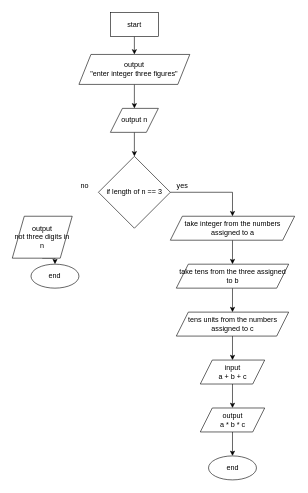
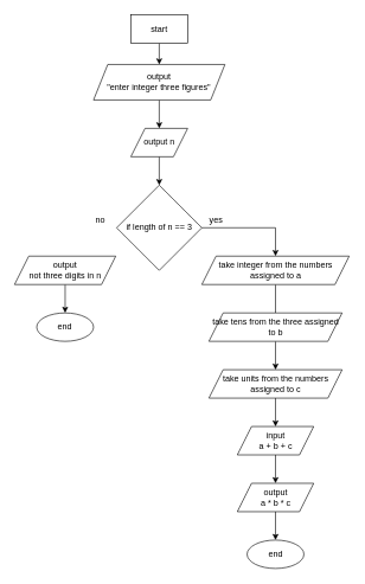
  <mxCell id="0" />
  <mxCell id="1" parent="0" />
  <mxCell id="2" style="edgeStyle=orthogonalEdgeStyle;rounded=0;orthogonalLoop=1;jettySize=auto;html=1;exitX=0.5;exitY=1;exitDx=0;exitDy=0;entryX=0.5;entryY=0;entryDx=0;entryDy=0;" parent="1" source="3" target="5" edge="1"><mxGeometry relative="1" as="geometry" /></mxCell>
  <mxCell id="3" value="output&lt;br&gt;&quot;enter integer three figures&quot;" style="shape=parallelogram;perimeter=parallelogramPerimeter;whiteSpace=wrap;html=1;fixedSize=1;" parent="1" vertex="1"><mxGeometry x="131.25" y="90" width="185" height="50" as="geometry" /></mxCell>
  <mxCell id="4" style="edgeStyle=orthogonalEdgeStyle;rounded=0;orthogonalLoop=1;jettySize=auto;html=1;exitX=0.5;exitY=1;exitDx=0;exitDy=0;entryX=0.5;entryY=0;entryDx=0;entryDy=0;" parent="1" source="5" target="7" edge="1"><mxGeometry relative="1" as="geometry" /></mxCell>
  <mxCell id="5" value="output n" style="shape=parallelogram;perimeter=parallelogramPerimeter;whiteSpace=wrap;html=1;fixedSize=1;" parent="1" vertex="1"><mxGeometry x="183.75" y="180" width="80" height="40" as="geometry" /></mxCell>
  <mxCell id="6" style="edgeStyle=orthogonalEdgeStyle;rounded=0;orthogonalLoop=1;jettySize=auto;html=1;exitX=1;exitY=0.5;exitDx=0;exitDy=0;entryX=0.5;entryY=0;entryDx=0;entryDy=0;" parent="1" source="7" target="11" edge="1"><mxGeometry relative="1" as="geometry" /></mxCell>
  <mxCell id="7" value="if length of n == 3" style="rhombus;whiteSpace=wrap;html=1;" parent="1" vertex="1"><mxGeometry x="163.75" y="260" width="120" height="120" as="geometry" /></mxCell>
  <mxCell id="8" value="end" style="ellipse;whiteSpace=wrap;html=1;" parent="1" vertex="1"><mxGeometry x="51.25" y="440" width="80" height="40" as="geometry" /></mxCell>
  <mxCell id="9" style="edgeStyle=orthogonalEdgeStyle;rounded=0;orthogonalLoop=1;jettySize=auto;html=1;exitX=0.5;exitY=1;exitDx=0;exitDy=0;entryX=0.5;entryY=0;entryDx=0;entryDy=0;" parent="1" edge="1"><mxGeometry relative="1" as="geometry"><mxPoint x="170" y="526" as="targetPoint" /></mxGeometry></mxCell>
- <mxCell id="10" style="edgeStyle=orthogonalEdgeStyle;rounded=0;orthogonalLoop=1;jettySize=auto;html=1;exitX=0.5;exitY=1;exitDx=0;exitDy=0;entryX=0.5;entryY=0;entryDx=0;entryDy=0;" parent="1" source="11" target="13" edge="1"><mxGeometry relative="1" as="geometry" /></mxCell>
+ <mxCell id="10" style="edgeStyle=orthogonalEdgeStyle;rounded=0;orthogonalLoop=1;jettySize=auto;html=1;exitX=0.5;exitY=1;exitDx=0;exitDy=0;entryX=0.5;entryY=0;entryDx=0;entryDy=0;endArrow=none;" parent="1" source="11" target="13" edge="1"><mxGeometry relative="1" as="geometry" /></mxCell>
  <mxCell id="11" value="take integer from the numbers assigned to a" style="shape=parallelogram;perimeter=parallelogramPerimeter;whiteSpace=wrap;html=1;fixedSize=1;" parent="1" vertex="1"><mxGeometry x="283.75" y="360" width="207.5" height="40" as="geometry" /></mxCell>
  <mxCell id="12" style="edgeStyle=orthogonalEdgeStyle;rounded=0;orthogonalLoop=1;jettySize=auto;html=1;exitX=0.5;exitY=1;exitDx=0;exitDy=0;entryX=0.5;entryY=0;entryDx=0;entryDy=0;" parent="1" source="13" target="15" edge="1"><mxGeometry relative="1" as="geometry" /></mxCell>
  <mxCell id="13" value="take tens from the three assigned to b" style="shape=parallelogram;perimeter=parallelogramPerimeter;whiteSpace=wrap;html=1;fixedSize=1;" parent="1" vertex="1"><mxGeometry x="293.75" y="440" width="187.5" height="40" as="geometry" /></mxCell>
  <mxCell id="14" style="edgeStyle=orthogonalEdgeStyle;rounded=0;orthogonalLoop=1;jettySize=auto;html=1;exitX=0.5;exitY=1;exitDx=0;exitDy=0;entryX=0.5;entryY=0;entryDx=0;entryDy=0;" parent="1" source="15" target="17" edge="1"><mxGeometry relative="1" as="geometry" /></mxCell>
- <mxCell id="15" value="tens units from the numbers assigned to c" style="shape=parallelogram;perimeter=parallelogramPerimeter;whiteSpace=wrap;html=1;fixedSize=1;" parent="1" vertex="1"><mxGeometry x="293.75" y="520" width="187.5" height="40" as="geometry" /></mxCell>
+ <mxCell id="15" value="take units from the numbers assigned to c" style="shape=parallelogram;perimeter=parallelogramPerimeter;whiteSpace=wrap;html=1;fixedSize=1;" parent="1" vertex="1"><mxGeometry x="293.75" y="520" width="187.5" height="40" as="geometry" /></mxCell>
  <mxCell id="16" style="edgeStyle=orthogonalEdgeStyle;rounded=0;orthogonalLoop=1;jettySize=auto;html=1;exitX=0.5;exitY=1;exitDx=0;exitDy=0;entryX=0.5;entryY=0;entryDx=0;entryDy=0;" parent="1" source="17" target="19" edge="1"><mxGeometry relative="1" as="geometry" /></mxCell>
  <mxCell id="17" value="input&lt;br&gt;a + b + c" style="shape=parallelogram;perimeter=parallelogramPerimeter;whiteSpace=wrap;html=1;fixedSize=1;" parent="1" vertex="1"><mxGeometry x="333.75" y="600" width="107.5" height="40" as="geometry" /></mxCell>
  <mxCell id="18" style="edgeStyle=orthogonalEdgeStyle;rounded=0;orthogonalLoop=1;jettySize=auto;html=1;exitX=0.5;exitY=1;exitDx=0;exitDy=0;entryX=0.5;entryY=0;entryDx=0;entryDy=0;" parent="1" source="19" target="22" edge="1"><mxGeometry relative="1" as="geometry" /></mxCell>
  <mxCell id="19" value="output&lt;br&gt;a * b * c" style="shape=parallelogram;perimeter=parallelogramPerimeter;whiteSpace=wrap;html=1;fixedSize=1;" parent="1" vertex="1"><mxGeometry x="333.75" y="680" width="107.5" height="40" as="geometry" /></mxCell>
  <mxCell id="20" style="edgeStyle=orthogonalEdgeStyle;rounded=0;orthogonalLoop=1;jettySize=auto;html=1;exitX=0.5;exitY=1;exitDx=0;exitDy=0;entryX=0.5;entryY=0;entryDx=0;entryDy=0;" parent="1" source="21" target="3" edge="1"><mxGeometry relative="1" as="geometry" /></mxCell>
  <mxCell id="21" value="start" style="whiteSpace=wrap;html=1;rounded=0;" parent="1" vertex="1"><mxGeometry x="183.75" y="20" width="80" height="40" as="geometry" /></mxCell>
  <mxCell id="22" value="end" style="ellipse;whiteSpace=wrap;html=1;" parent="1" vertex="1"><mxGeometry x="347.5" y="760" width="80" height="40" as="geometry" /></mxCell>
  <mxCell id="23" value="no" style="text;html=1;strokeColor=none;fillColor=none;align=center;verticalAlign=middle;whiteSpace=wrap;rounded=0;" parent="1" vertex="1"><mxGeometry x="121.25" y="300" width="40" height="20" as="geometry" /></mxCell>
  <mxCell id="24" value="yes" style="text;html=1;strokeColor=none;fillColor=none;align=center;verticalAlign=middle;whiteSpace=wrap;rounded=0;" parent="1" vertex="1"><mxGeometry x="283.75" y="300" width="40" height="20" as="geometry" /></mxCell>
  <mxCell id="25" style="edgeStyle=orthogonalEdgeStyle;rounded=0;orthogonalLoop=1;jettySize=auto;html=1;exitX=0.5;exitY=1;exitDx=0;exitDy=0;entryX=0.5;entryY=0;entryDx=0;entryDy=0;" parent="1" source="26" target="8" edge="1"><mxGeometry relative="1" as="geometry" /></mxCell>
- <mxCell id="26" value="output&lt;br&gt;not three digits in n" style="shape=parallelogram;perimeter=parallelogramPerimeter;whiteSpace=wrap;html=1;fixedSize=1;" parent="1" vertex="1"><mxGeometry x="20" y="360" width="100" height="70" as="geometry" /></mxCell>
+ <mxCell id="26" value="output&lt;br&gt;not three digits in n" style="shape=parallelogram;perimeter=parallelogramPerimeter;whiteSpace=wrap;html=1;fixedSize=1;" parent="1" vertex="1"><mxGeometry x="20" y="360" width="142.5" height="40" as="geometry" /></mxCell>
